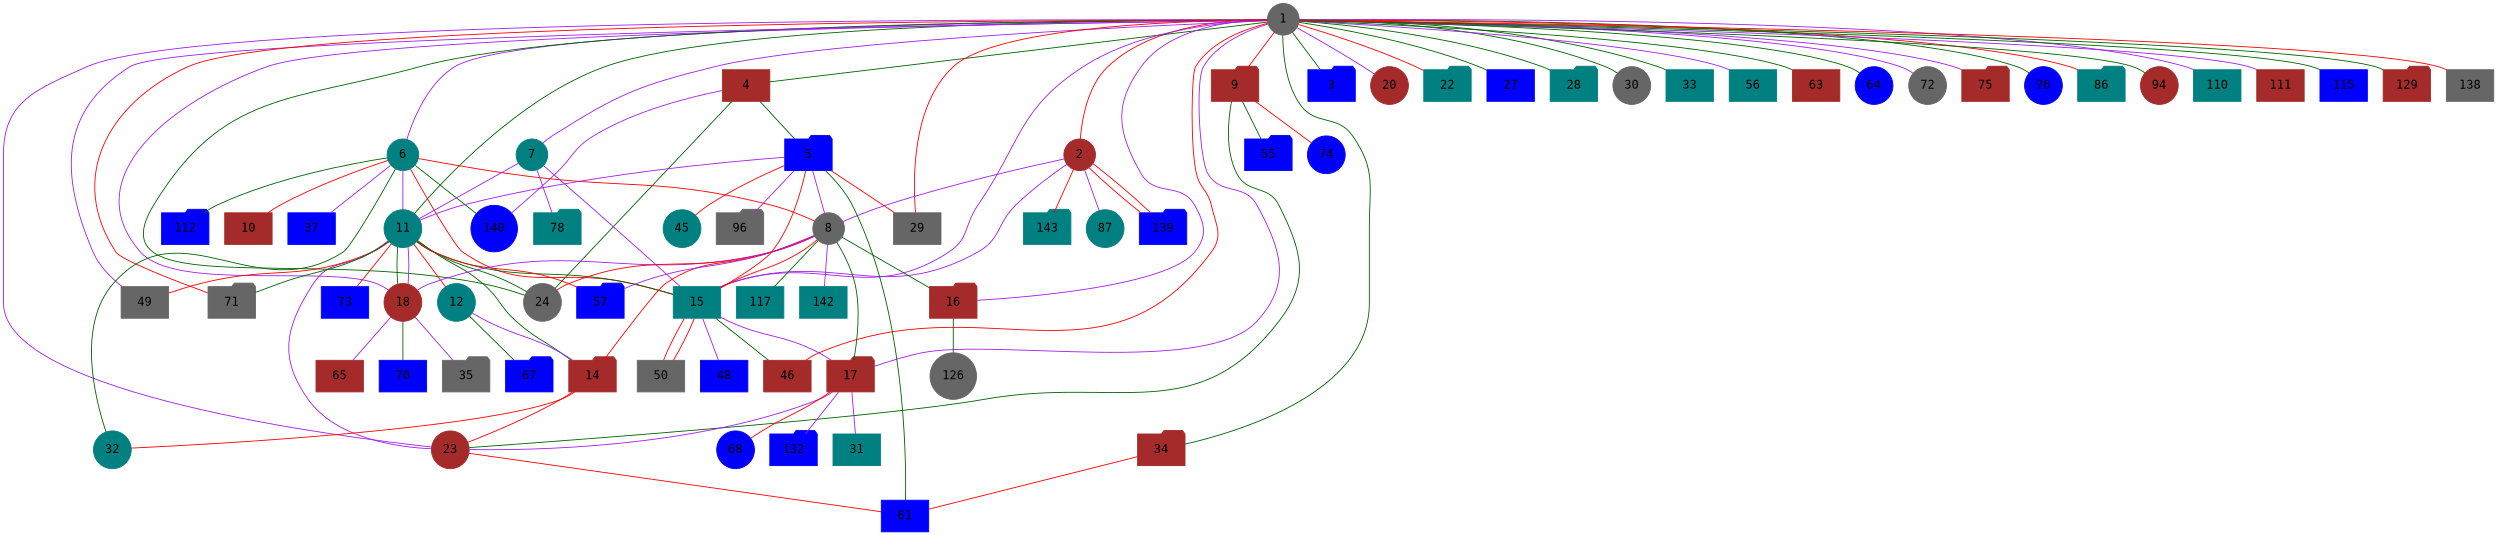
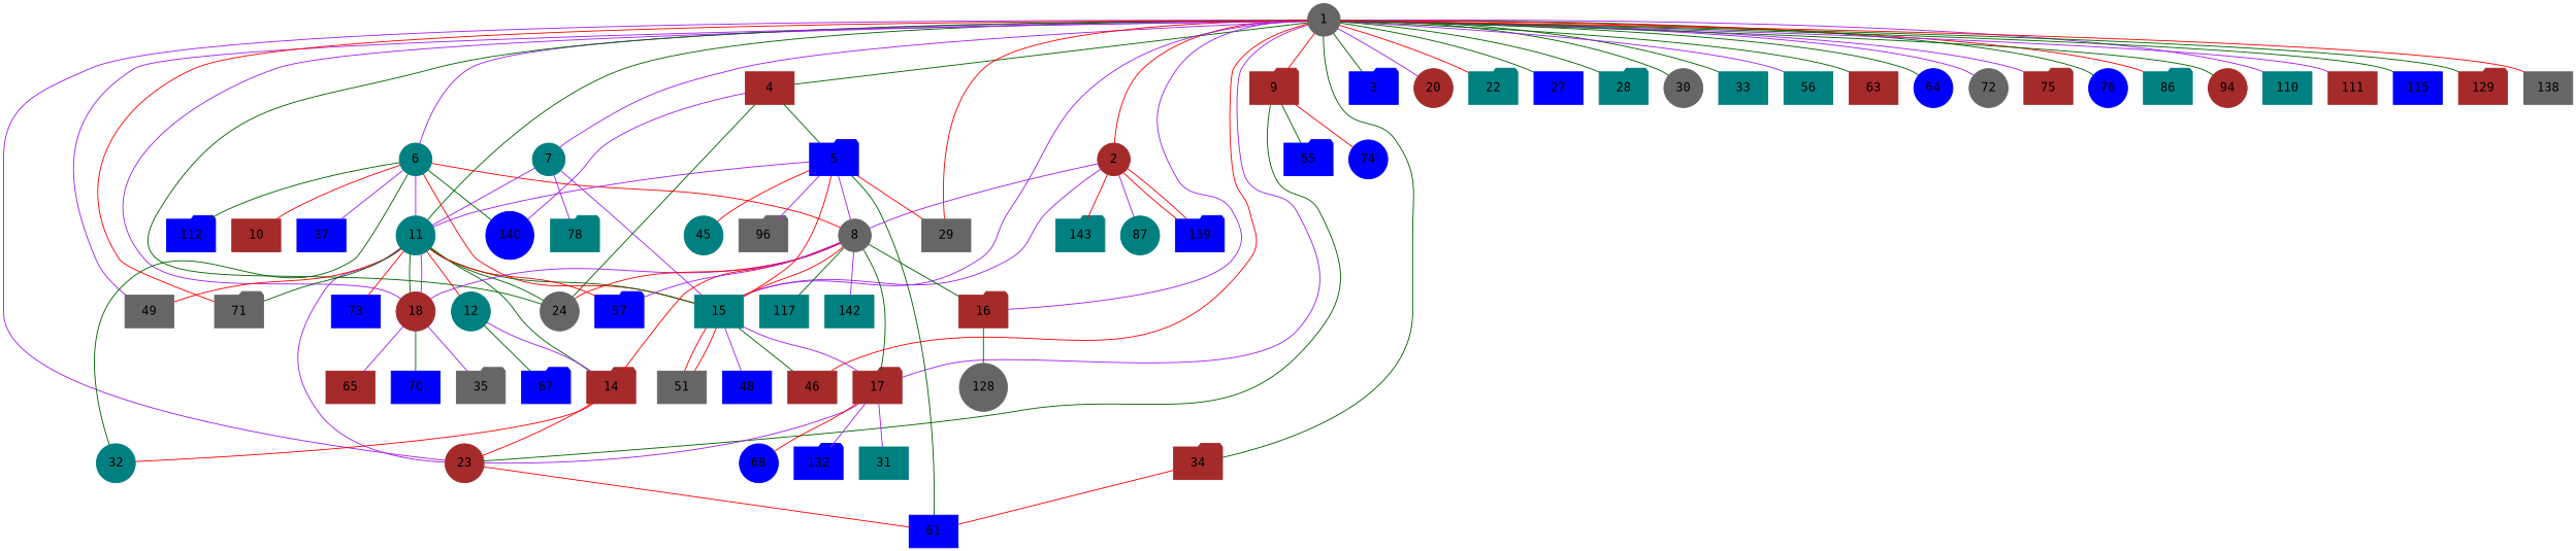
  graph {
    fontname="DejaVu Sans Mono"
    node [color=blue fontname="DejaVu Sans Mono" shape=box style=filled]
    edge [color=purple fontname="DejaVu Sans Mono"]
    1 [color=gray40 shape=circle]
    2 [color=brown shape=circle]
    3 [shape=folder super="+79"]
    4 [color=brown]
    6 [color=teal shape=circle super="+25"]
    7 [color=teal shape=circle]
    9 [color=brown shape=folder]
    11 [color=teal shape=circle super="+119+106+123+42+51+77+41+47+21"]
    15 [color=teal super="+62+53+44+85+135+141+122+43+58"]
    16 [color=brown shape=folder]
    17 [color=brown shape=folder super="+66"]
    18 [color=brown shape=circle super="+26+91+109"]
    20 [color=brown shape=circle]
    22 [color=teal shape=folder]
    23 [color=brown shape=circle super="+133+38"]
    24 [color=gray40 shape=circle super="+100"]
    27
    28 [color=teal shape=folder]
    29 [color=gray40]
    30 [color=gray40 shape=circle]
    33 [color=teal]
    34 [color=brown shape=folder super="+113+90"]
    46 [color=brown super="+101"]
    49 [color=gray40 super="+93+98+124"]
    56 [color=teal]
    63 [color=brown]
    64 [shape=circle]
    72 [color=gray40 shape=circle]
    75 [color=brown shape=folder]
    76 [shape=circle super="+99"]
    86 [color=teal shape=folder]
    94 [color=brown shape=circle]
    110 [color=teal]
    111 [color=brown]
    115 [super="+137"]
    129 [color=brown shape=folder]
    138 [color=gray40]
    71 [color=gray40 shape=folder]
    8 [color=gray40 shape=circle super="+89+92+81+40+13+54"]
    87 [color=teal shape=circle]
    139 [shape=folder]
    143 [color=teal shape=folder]
    5 [shape=folder super="+36"]
    140 [shape=circle]
    10 [color=brown]
    32 [color=teal shape=circle super="+39+60"]
    37
    112 [shape=folder]
    78 [color=teal shape=folder]
    55 [shape=folder super="+107+130"]
    74 [shape=circle]
    14 [color=brown shape=folder super="+69+59+103"]
    57 [shape=folder]
    12 [color=teal shape=circle super="+19"]
    73
    48 [super="+118"]
-   50 [color=gray40 super="+131"]
-   126 [color=gray40 shape=circle]
+   50 [color=gray40 super="+131" label=51]
+   126 [color=gray40 shape=circle label=128]
    31 [color=teal]
    68 [shape=circle]
    132 [shape=folder super="+136"]
    35 [color=gray40 shape=folder super="+80"]
    65 [color=brown]
    70
    61
    117 [color=teal]
    142 [color=teal]
    45 [color=teal shape=circle]
    96 [color=gray40 shape=folder]
    67 [shape=folder]
    1 -- 2 [color=red]
    1 -- 3 [color=darkgreen]
    1 -- 4 [color=darkgreen]
    1 -- 6
    1 -- 7
    1 -- 9 [color=red]
    1 -- 11 [color=darkgreen weight=3]
    1 -- 15
    1 -- 16
    1 -- 17
    1 -- 18 [weight=2]
    1 -- 20
    1 -- 22 [color=red]
    1 -- 23 [weight=2]
    1 -- 24 [color=darkgreen]
    1 -- 27 [color=darkgreen]
    1 -- 28 [color=darkgreen]
    1 -- 29 [color=red]
    1 -- 30 [color=darkgreen]
    1 -- 33 [color=darkgreen]
    1 -- 34 [color=darkgreen]
    1 -- 46 [color=red]
    1 -- 49
    1 -- 56
    1 -- 63 [color=darkgreen]
    1 -- 64 [color=darkgreen]
    1 -- 72
    1 -- 75
    1 -- 76 [color=darkgreen]
    1 -- 86 [color=red]
    1 -- 94 [color=darkgreen]
    1 -- 110
    1 -- 111
    1 -- 115 [color=darkgreen]
    1 -- 129 [color=darkgreen]
    1 -- 138 [color=red]
    1 -- 71 [color=red]
    2 -- 15
    2 -- 8
    2 -- 87
    2 -- 139 [color=red]
    2 -- 139 [color=red]
    2 -- 143 [color=red]
    4 -- 24 [color=darkgreen]
    4 -- 5 [color=darkgreen]
    4 -- 140
    6 -- 11
    6 -- 15 [color=red]
    6 -- 8 [color=red]
    6 -- 140 [color=darkgreen]
    6 -- 10 [color=red]
    6 -- 32 [color=darkgreen]
    6 -- 37
    6 -- 112 [color=darkgreen]
    7 -- 11 [weight=2]
    7 -- 15
    7 -- 78
    9 -- 23 [color=darkgreen]
    9 -- 55 [color=darkgreen]
    9 -- 74 [color=red]
    11 -- 15 [color=darkgreen weight=2]
    11 -- 18 [color=darkgreen]
    11 -- 18
    11 -- 23 [weight=2]
    11 -- 24 [color=darkgreen]
    11 -- 49 [color=red]
    11 -- 71 [color=darkgreen]
    11 -- 14 [color=darkgreen]
    11 -- 57 [color=red]
    11 -- 12 [color=red]
    11 -- 73 [color=red]
    15 -- 17
    15 -- 46 [color=darkgreen]
    15 -- 48
    15 -- 50 [color=red]
    15 -- 50 [color=red]
    16 -- 126 [color=darkgreen]
    17 -- 23
    17 -- 31
    17 -- 68 [color=red]
    17 -- 132
    18 -- 35
    18 -- 65
    18 -- 70 [color=darkgreen]
    23 -- 61 [color=red]
    34 -- 61 [color=red]
    8 -- 15 [color=red weight=2]
    8 -- 16 [color=darkgreen weight=2]
    8 -- 17 [color=darkgreen]
    8 -- 18 [weight=2]
    8 -- 24 [color=red]
    8 -- 14 [color=red]
    8 -- 57
    8 -- 117 [color=darkgreen]
    8 -- 142
    5 -- 11
    5 -- 15 [color=red]
    5 -- 29 [color=red]
    5 -- 8 [weight=3]
    5 -- 61 [color=darkgreen]
    5 -- 45 [color=red]
    5 -- 96
    14 -- 23 [color=red]
    14 -- 32 [color=red]
    12 -- 14
    12 -- 67 [color=darkgreen]
  }
